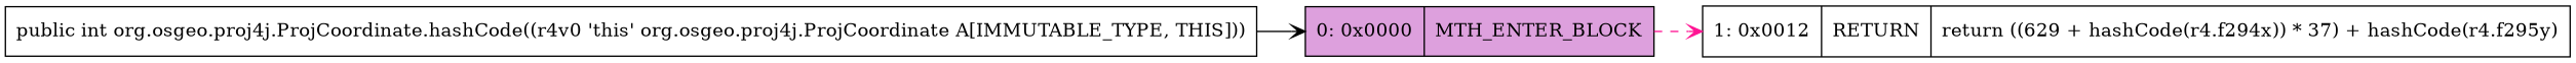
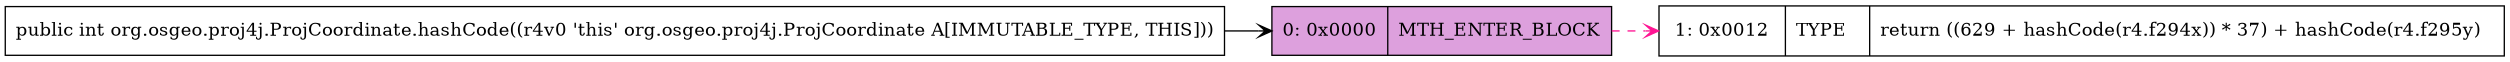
  digraph {
    rankdir=LR
    fontname="DejaVu Serif"
    node [shape=record style=filled fillcolor=white fontname="DejaVu Serif"]
    edge [arrowhead=vee fontname="DejaVu Serif"]
    n1 [label="{0\:\ 0x0000|MTH_ENTER_BLOCK\l}" fillcolor=plum]
-   n2 [label="{1\:\ 0x0012|RETURN\l|return ((629 + hashCode(r4.f294x)) * 37) + hashCode(r4.f295y)\l}"]
+   n2 [label="{1\:\ 0x0012|TYPE\l|return ((629 + hashCode(r4.f294x)) * 37) + hashCode(r4.f295y)\l}"]
    n3 [label="{public int org.osgeo.proj4j.ProjCoordinate.hashCode((r4v0 'this' org.osgeo.proj4j.ProjCoordinate A[IMMUTABLE_TYPE, THIS])) }"]
    n1 -> n2 [color=deeppink style=dashed]
    n3 -> n1 [color=black style=solid]
  }
